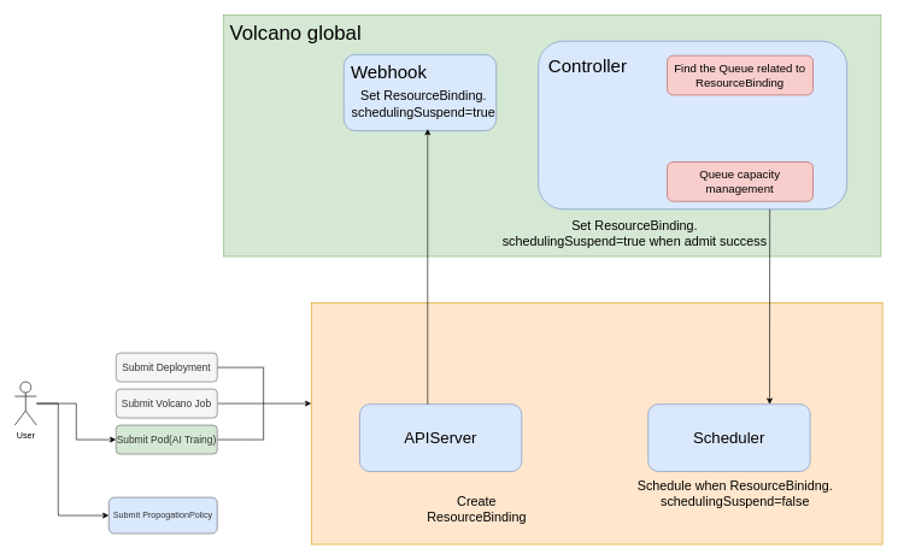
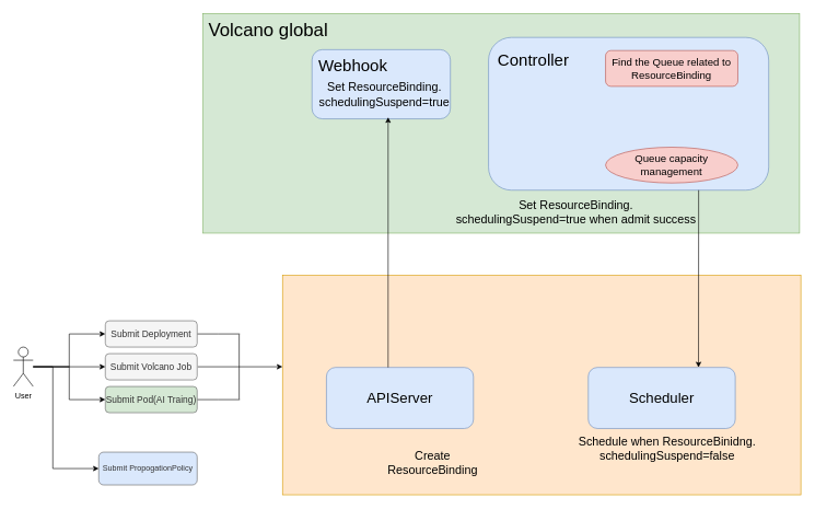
  <mxCell id="0" />
  <mxCell id="1" parent="0" />
  <mxCell id="2" value="" style="rounded=0;whiteSpace=wrap;html=1;fillColor=#ffe6cc;strokeColor=#d79b00;" vertex="1" parent="1"><mxGeometry x="430" y="419" width="790" height="334" as="geometry" /></mxCell>
  <mxCell id="3" value="&lt;font style=&quot;font-size: 18px;&quot;&gt;Create ResourceBinding&lt;/font&gt;" style="text;html=1;align=center;verticalAlign=middle;whiteSpace=wrap;rounded=0;fontSize=16;" vertex="1" parent="1"><mxGeometry x="570" y="679" width="178" height="52" as="geometry" /></mxCell>
  <mxCell id="4" value="" style="group;rounded=1;glass=0;" vertex="1" connectable="0" parent="1"><mxGeometry x="307" y="20" width="911" height="349" as="geometry" /></mxCell>
  <mxCell id="5" value="" style="rounded=0;whiteSpace=wrap;html=1;fillColor=#d5e8d4;strokeColor=#82b366;" vertex="1" parent="4"><mxGeometry x="1.757" width="909.243" height="334.458" as="geometry" /></mxCell>
  <mxCell id="6" value="Volcano global" style="text;html=1;align=center;verticalAlign=middle;whiteSpace=wrap;rounded=0;fontSize=28;" vertex="1" parent="4"><mxGeometry y="0.832" width="202.932" height="48.169" as="geometry" /></mxCell>
  <mxCell id="7" value="&lt;font&gt;Set ResourceBinding.&lt;/font&gt;&lt;div&gt;&lt;font&gt;schedulingSuspend=true when admit success&lt;/font&gt;&lt;/div&gt;" style="text;html=1;align=center;verticalAlign=middle;whiteSpace=wrap;rounded=0;fontSize=18;" vertex="1" parent="4"><mxGeometry x="373" y="271.46" width="395" height="63" as="geometry" /></mxCell>
  <mxCell id="8" value="" style="group" vertex="1" connectable="0" parent="4"><mxGeometry x="436.997" y="36.377" width="426.949" height="232.667" as="geometry" /></mxCell>
  <mxCell id="9" value="" style="group" vertex="1" connectable="0" parent="8"><mxGeometry width="426.949" height="232.667" as="geometry" /></mxCell>
  <mxCell id="10" value="" style="rounded=1;whiteSpace=wrap;html=1;fillColor=#dae8fc;strokeColor=#6c8ebf;" vertex="1" parent="9"><mxGeometry width="426.949" height="232.667" as="geometry" /></mxCell>
  <mxCell id="11" value="Controller" style="text;html=1;align=center;verticalAlign=middle;whiteSpace=wrap;rounded=0;fontSize=25;" vertex="1" parent="9"><mxGeometry x="42.168" y="19.995" width="52.71" height="27.266" as="geometry" /></mxCell>
  <mxCell id="12" value="&lt;font style=&quot;font-size: 16px;&quot;&gt;Find the Queue related to ResourceBinding&lt;/font&gt;" style="rounded=1;whiteSpace=wrap;html=1;fillColor=#f8cecc;strokeColor=#b85450;" vertex="1" parent="9"><mxGeometry x="178.335" y="19.995" width="201.615" height="54.531" as="geometry" /></mxCell>
- <mxCell id="13" value="&lt;font style=&quot;font-size: 16px;&quot;&gt;Queue capacity management&lt;/font&gt;" style="rounded=1;whiteSpace=wrap;html=1;fillColor=#f8cecc;strokeColor=#b85450;" vertex="1" parent="9"><mxGeometry x="178.335" y="167.229" width="201.615" height="54.531" as="geometry" /></mxCell>
+ <mxCell id="13" value="&lt;font style=&quot;font-size: 16px;&quot;&gt;Queue capacity management&lt;/font&gt;" style="ellipse;whiteSpace=wrap;html=1;fillColor=#f8cecc;strokeColor=#b85450;" vertex="1" parent="9"><mxGeometry x="178.335" y="167.229" width="201.615" height="54.531" as="geometry" /></mxCell>
  <mxCell id="14" value="" style="group" vertex="1" connectable="0" parent="4"><mxGeometry x="168.002" y="54.997" width="210.839" height="105.427" as="geometry" /></mxCell>
  <mxCell id="15" value="" style="rounded=1;whiteSpace=wrap;html=1;fillColor=#dae8fc;strokeColor=#6c8ebf;" vertex="1" parent="14"><mxGeometry width="210.839" height="105.427" as="geometry" /></mxCell>
  <mxCell id="16" value="Webhook" style="text;html=1;align=center;verticalAlign=middle;whiteSpace=wrap;rounded=0;fontSize=25;" vertex="1" parent="14"><mxGeometry x="35.504" y="10.18" width="52.71" height="27.266" as="geometry" /></mxCell>
  <mxCell id="17" value="&lt;font style=&quot;font-size: 18px;&quot;&gt;Set ResourceBinding.&lt;/font&gt;&lt;div&gt;&lt;font style=&quot;font-size: 18px;&quot;&gt;schedulingSuspend=true&lt;/font&gt;&lt;/div&gt;" style="text;html=1;align=center;verticalAlign=middle;whiteSpace=wrap;rounded=0;" vertex="1" parent="14"><mxGeometry x="47.439" y="55.44" width="127.382" height="27.266" as="geometry" /></mxCell>
  <mxCell id="18" value="" style="group" vertex="1" connectable="0" parent="1"><mxGeometry x="20" y="488" width="469" height="250" as="geometry" /></mxCell>
+ <mxCell id="19" style="edgeStyle=orthogonalEdgeStyle;rounded=0;orthogonalLoop=1;jettySize=auto;html=1;entryX=0;entryY=0.5;entryDx=0;entryDy=0;" parent="18" source="23" target="25" edge="1"><mxGeometry relative="1" as="geometry" /></mxCell>
+ <mxCell id="20" style="edgeStyle=orthogonalEdgeStyle;rounded=0;orthogonalLoop=1;jettySize=auto;html=1;entryX=0;entryY=0.5;entryDx=0;entryDy=0;" parent="18" source="23" target="26" edge="1"><mxGeometry relative="1" as="geometry" /></mxCell>
  <mxCell id="21" style="edgeStyle=orthogonalEdgeStyle;rounded=0;orthogonalLoop=1;jettySize=auto;html=1;entryX=0;entryY=0.5;entryDx=0;entryDy=0;" parent="18" source="23" target="28" edge="1"><mxGeometry relative="1" as="geometry" /></mxCell>
  <mxCell id="22" style="edgeStyle=orthogonalEdgeStyle;rounded=0;orthogonalLoop=1;jettySize=auto;html=1;entryX=0;entryY=0.5;entryDx=0;entryDy=0;" parent="18" source="23" target="29" edge="1"><mxGeometry relative="1" as="geometry"><Array as="points"><mxPoint x="60" y="70" /><mxPoint x="60" y="225" /></Array></mxGeometry></mxCell>
  <mxCell id="23" value="User" style="shape=umlActor;verticalLabelPosition=bottom;verticalAlign=top;html=1;outlineConnect=0;" parent="18" vertex="1"><mxGeometry y="40" width="30" height="60" as="geometry" /></mxCell>
  <mxCell id="24" style="edgeStyle=orthogonalEdgeStyle;rounded=0;orthogonalLoop=1;jettySize=auto;html=1;endArrow=none;endFill=0;" parent="18" source="25" edge="1"><mxGeometry relative="1" as="geometry"><mxPoint x="345" y="20" as="targetPoint" /></mxGeometry></mxCell>
  <mxCell id="25" value="Submit&amp;nbsp;Deployment" style="rounded=1;whiteSpace=wrap;html=1;fillColor=#f5f5f5;fontColor=#333333;strokeColor=#666666;fontSize=14;" parent="18" vertex="1"><mxGeometry x="140" width="140" height="40" as="geometry" /></mxCell>
  <mxCell id="26" value="Submit&amp;nbsp;Volcano&amp;nbsp;Job" style="rounded=1;whiteSpace=wrap;html=1;fillColor=#f5f5f5;fontColor=#333333;strokeColor=#666666;fontSize=14;" parent="18" vertex="1"><mxGeometry x="140" y="50" width="140" height="40" as="geometry" /></mxCell>
  <mxCell id="27" style="edgeStyle=orthogonalEdgeStyle;rounded=0;orthogonalLoop=1;jettySize=auto;html=1;endArrow=none;endFill=0;" parent="18" source="28" edge="1"><mxGeometry relative="1" as="geometry"><mxPoint x="345" y="120" as="targetPoint" /></mxGeometry></mxCell>
  <mxCell id="28" value="Submit&amp;nbsp;Pod(AI Traing)" style="rounded=1;whiteSpace=wrap;html=1;fillColor=#d5e8d4;fontColor=#333333;strokeColor=#666666;fontSize=14;" parent="18" vertex="1"><mxGeometry x="140" y="100" width="140" height="40" as="geometry" /></mxCell>
  <mxCell id="29" value="Submit PropogationPolicy" style="rounded=1;whiteSpace=wrap;html=1;fillColor=#dae8fc;fontColor=#333333;strokeColor=#666666;" parent="18" vertex="1"><mxGeometry x="130" y="200" width="150" height="50" as="geometry" /></mxCell>
  <mxCell id="30" value="" style="endArrow=none;html=1;rounded=0;" edge="1" parent="18"><mxGeometry width="50" height="50" relative="1" as="geometry"><mxPoint x="344" y="119.5" as="sourcePoint" /><mxPoint x="344" y="20.5" as="targetPoint" /></mxGeometry></mxCell>
  <mxCell id="31" value="" style="endArrow=classic;html=1;rounded=0;movable=1;resizable=1;rotatable=1;deletable=1;editable=1;locked=0;connectable=1;" edge="1" parent="18"><mxGeometry width="50" height="50" relative="1" as="geometry"><mxPoint x="281" y="70" as="sourcePoint" /><mxPoint x="410" y="70" as="targetPoint" /></mxGeometry></mxCell>
  <mxCell id="32" value="APIServer" style="rounded=1;whiteSpace=wrap;html=1;fontSize=22;fillColor=#dae8fc;strokeColor=#6c8ebf;" vertex="1" parent="1"><mxGeometry x="497" y="559" width="224" height="93" as="geometry" /></mxCell>
  <mxCell id="33" value="Scheduler" style="rounded=1;whiteSpace=wrap;html=1;fontSize=22;fillColor=#dae8fc;strokeColor=#6c8ebf;" vertex="1" parent="1"><mxGeometry x="896" y="559" width="224" height="93" as="geometry" /></mxCell>
  <mxCell id="34" value="&lt;font style=&quot;font-size: 18px;&quot;&gt;Schedule when ResourceBinidng.&lt;/font&gt;&lt;div&gt;&lt;font style=&quot;font-size: 18px;&quot;&gt;schedulingSuspend=false&lt;/font&gt;&lt;/div&gt;" style="text;html=1;align=center;verticalAlign=middle;whiteSpace=wrap;rounded=0;fontSize=16;" vertex="1" parent="1"><mxGeometry x="863" y="633" width="307" height="100" as="geometry" /></mxCell>
  <mxCell id="35" value="" style="endArrow=classic;html=1;rounded=0;entryX=0.75;entryY=0;entryDx=0;entryDy=0;exitX=0.75;exitY=1;exitDx=0;exitDy=0;" edge="1" parent="1" source="10" target="33"><mxGeometry width="50" height="50" relative="1" as="geometry"><mxPoint x="1068" y="268" as="sourcePoint" /><mxPoint x="637" y="402" as="targetPoint" /></mxGeometry></mxCell>
  <mxCell id="36" value="" style="endArrow=classic;html=1;rounded=0;exitX=0.5;exitY=0;exitDx=0;exitDy=0;" edge="1" parent="1"><mxGeometry width="50" height="50" relative="1" as="geometry"><mxPoint x="591" y="559" as="sourcePoint" /><mxPoint x="591" y="178" as="targetPoint" /></mxGeometry></mxCell>
